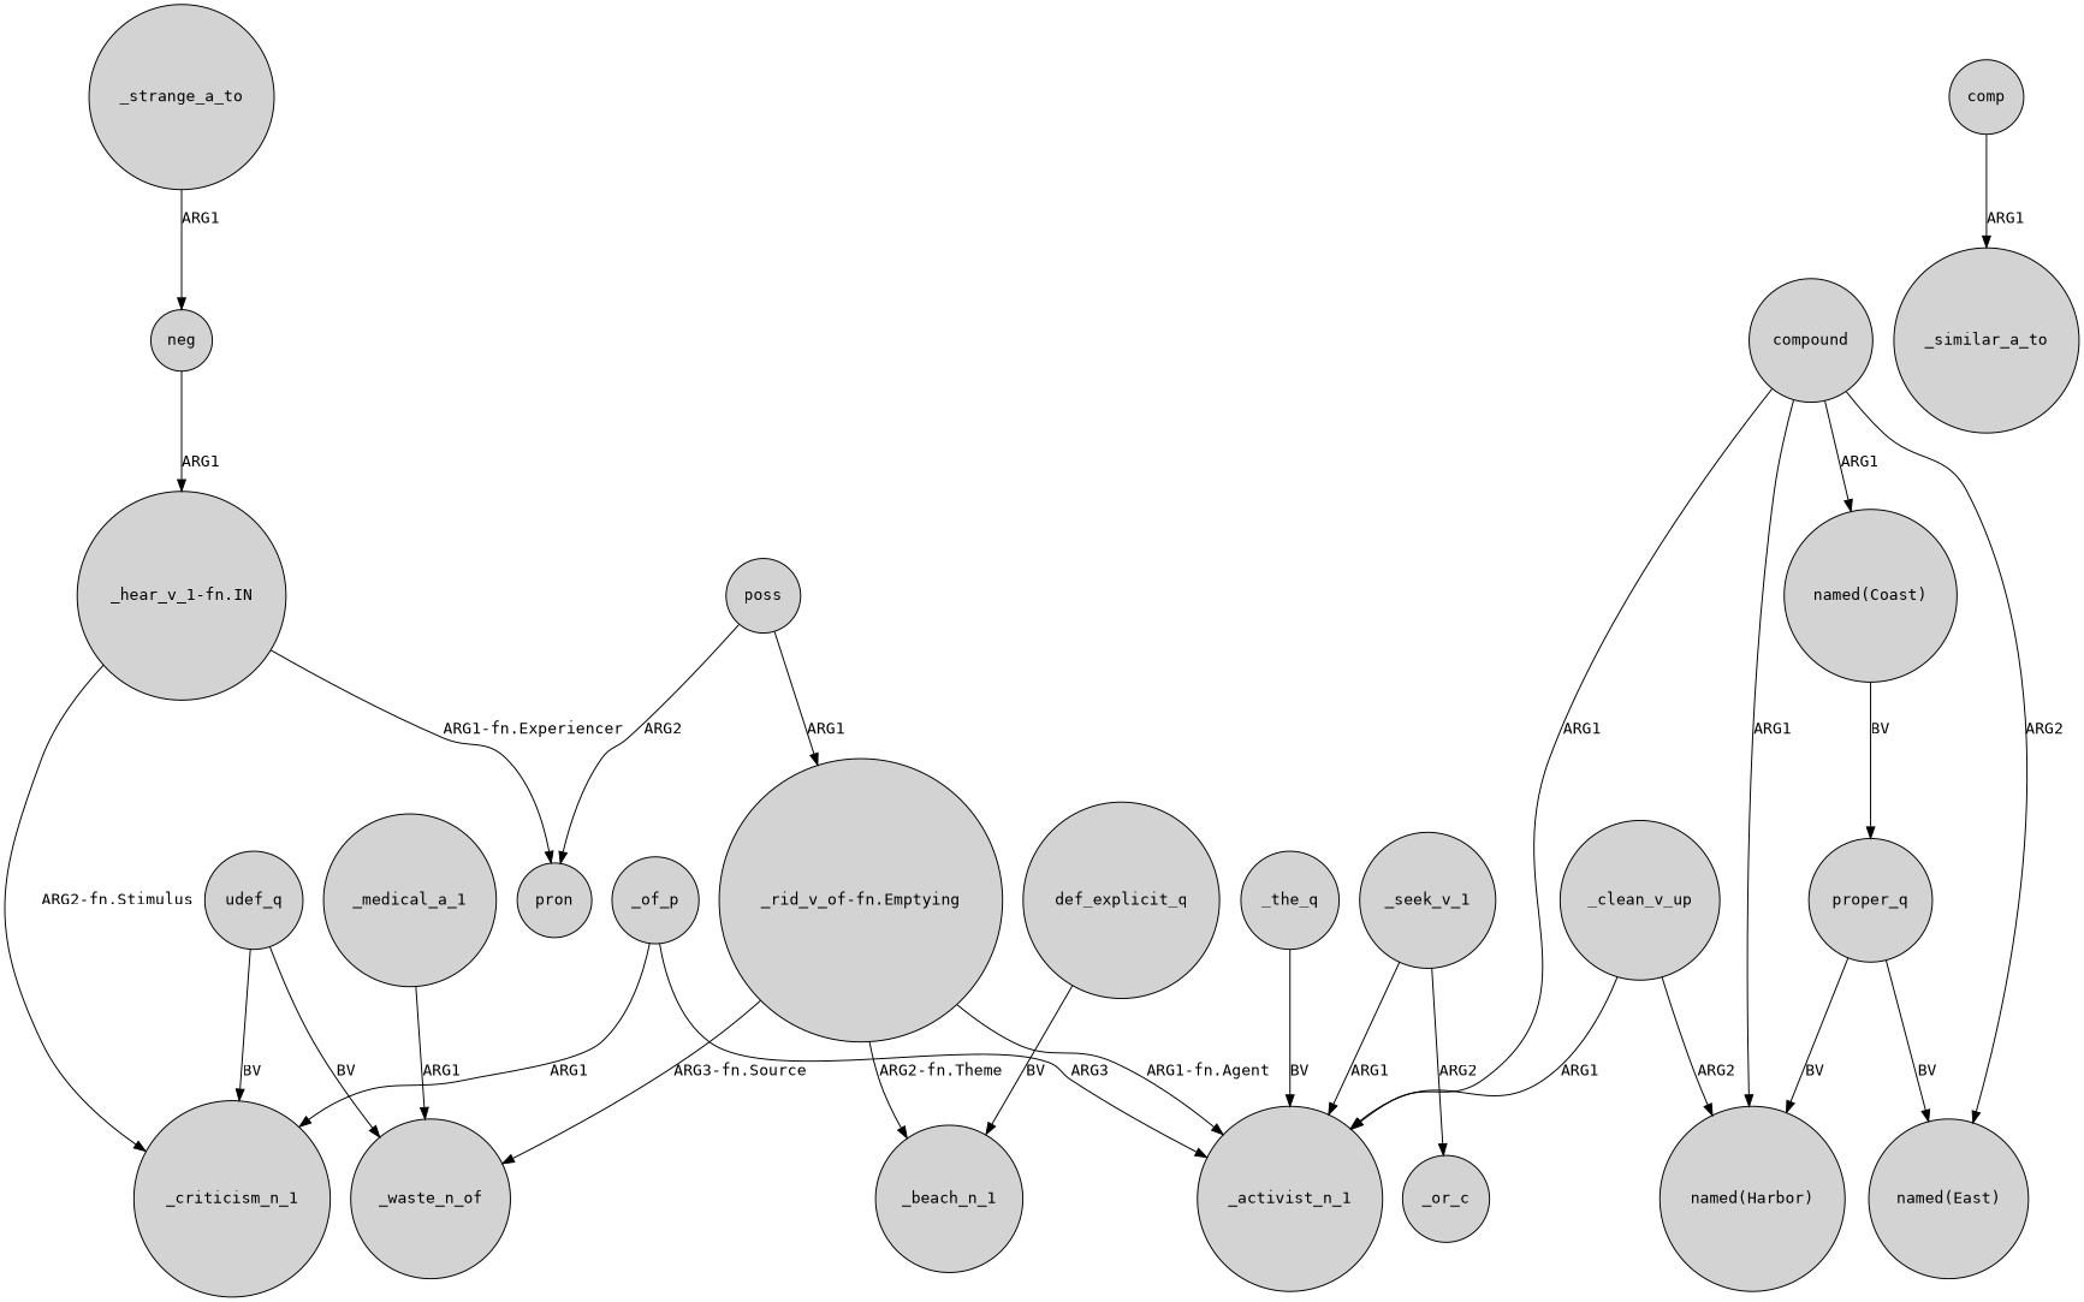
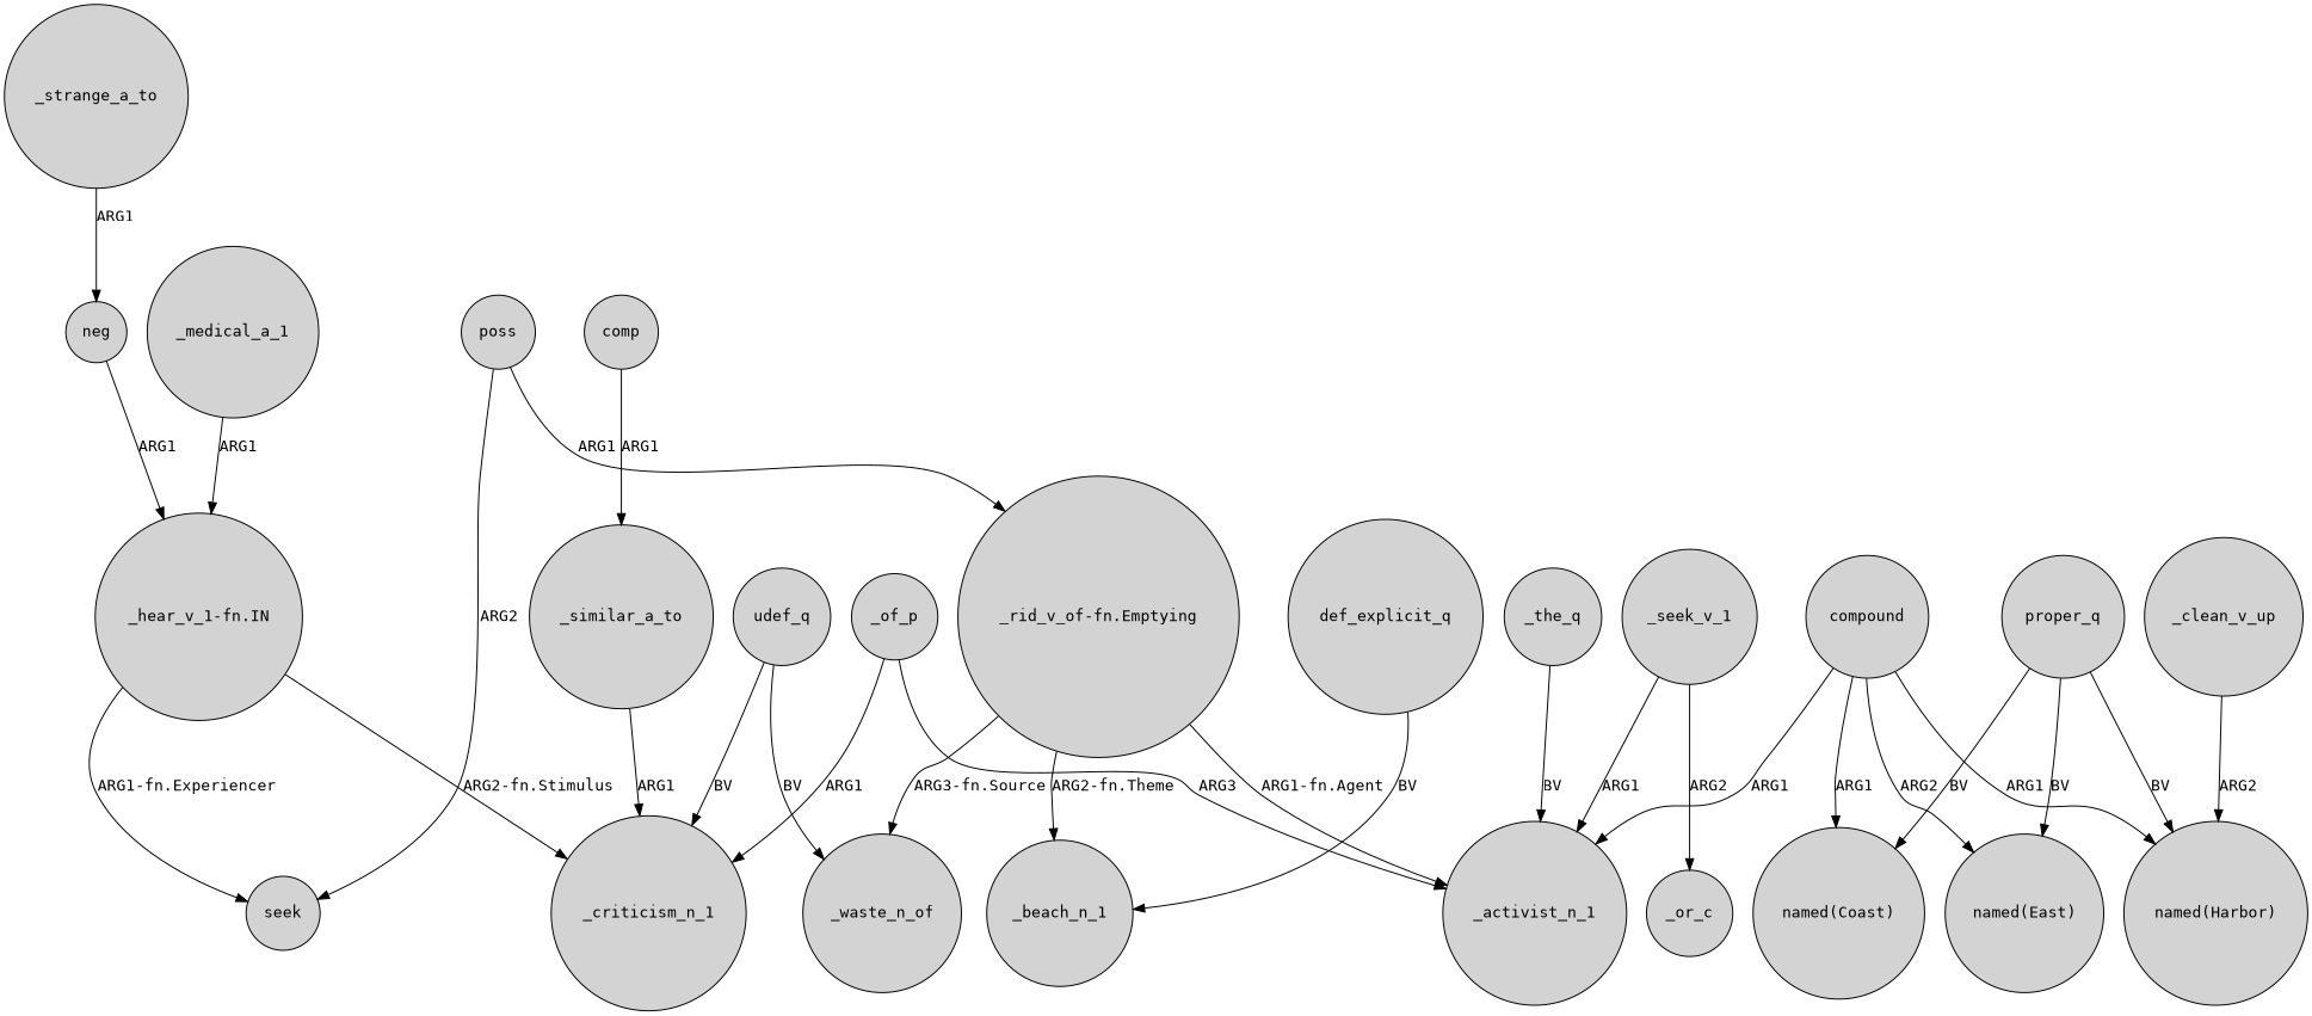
  digraph {
    fontname="DejaVu Sans Mono"
    node [fontname="DejaVu Sans Mono" shape=circle style=filled]
    edge [fontname="DejaVu Sans Mono"]
    _strange_a_to
    neg
    "_hear_v_1-fn.IN"
    _criticism_n_1
-   pron
+   pron [label=seek]
    comp
    _similar_a_to
    proper_q
    "named(Harbor)"
    "named(Coast)"
    "named(East)"
    _medical_a_1
    _waste_n_of
    poss
    "_rid_v_of-fn.Emptying"
    _beach_n_1
    _activist_n_1
    compound
    _clean_v_up
    udef_q
    def_explicit_q
    _seek_v_1
    _or_c
    _of_p
    _the_q
    _strange_a_to -> neg [label=ARG1]
    neg -> "_hear_v_1-fn.IN" [label=ARG1]
    "_hear_v_1-fn.IN" -> _criticism_n_1 [label="ARG2-fn.Stimulus"]
    "_hear_v_1-fn.IN" -> pron [label="ARG1-fn.Experiencer"]
    comp -> _similar_a_to [label=ARG1]
+   _similar_a_to -> _criticism_n_1 [label=ARG1]
    proper_q -> "named(Harbor)" [label=BV]
-   "named(Coast)" -> proper_q [label=BV]
+   proper_q -> "named(Coast)" [label=BV]
    proper_q -> "named(East)" [label=BV]
-   _medical_a_1 -> _waste_n_of [label=ARG1]
+   _medical_a_1 -> "_hear_v_1-fn.IN" [label=ARG1]
    poss -> pron [label=ARG2]
    poss -> "_rid_v_of-fn.Emptying" [label=ARG1]
    "_rid_v_of-fn.Emptying" -> _waste_n_of [label="ARG3-fn.Source"]
    "_rid_v_of-fn.Emptying" -> _beach_n_1 [label="ARG2-fn.Theme"]
    "_rid_v_of-fn.Emptying" -> _activist_n_1 [label="ARG1-fn.Agent"]
    compound -> "named(Harbor)" [label=ARG1]
    compound -> "named(Coast)" [label=ARG1]
    compound -> "named(East)" [label=ARG2]
    compound -> _activist_n_1 [label=ARG1]
    _clean_v_up -> "named(Harbor)" [label=ARG2]
-   _clean_v_up -> _activist_n_1 [label=ARG1]
    udef_q -> _criticism_n_1 [label=BV]
    udef_q -> _waste_n_of [label=BV]
    def_explicit_q -> _beach_n_1 [label=BV]
    _seek_v_1 -> _activist_n_1 [label=ARG1]
    _seek_v_1 -> _or_c [label=ARG2]
    _of_p -> _criticism_n_1 [label=ARG1]
    _of_p -> _activist_n_1 [label=ARG3]
    _the_q -> _activist_n_1 [label=BV]
  }
